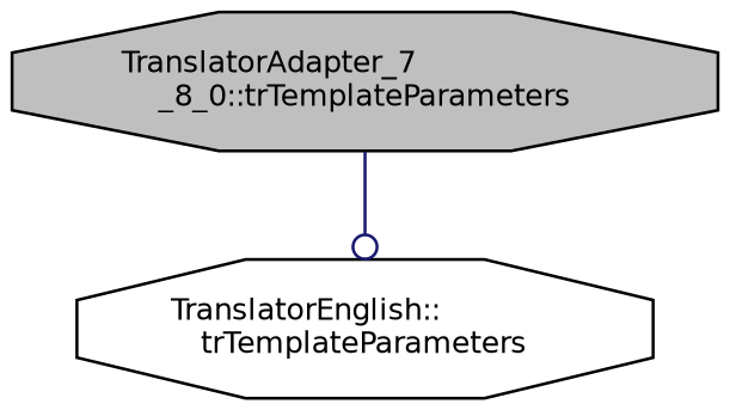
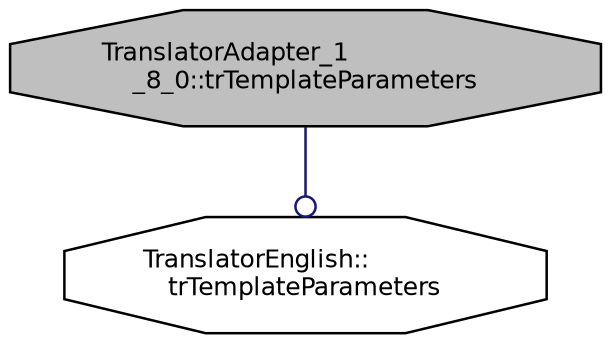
  digraph {
    rankdir=TB
    node [color=black fontname=Helvetica fontsize=10 shape=octagon style=filled]
-   n1 [fillcolor=grey75 fontcolor=black height=0.2 label="TranslatorAdapter_7\l_8_0::trTemplateParameters" width=0.4]
+   n1 [fillcolor=grey75 fontcolor=black height=0.2 label="TranslatorAdapter_1\l_8_0::trTemplateParameters" width=0.4]
    n2 [fillcolor=white height=0.2 label="TranslatorEnglish::\ltrTemplateParameters" width=0.4]
    n1 -> n2 [color=midnightblue fontname=Helvetica fontsize=10 labelfontname=Helvetica labelfontsize=10 style=solid arrowhead=odot]
  }
